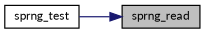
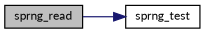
  digraph {
    rankdir=RL
    fontname=Lato
    node [color=black fontname=Lato fontsize=10 shape=record style=filled]
    n1 [fillcolor=grey75 fontcolor=black height=0.2 label=sprng_read width=0.4]
    n2 [fillcolor=white height=0.2 label=sprng_test width=0.4]
-   n1 -> n2 [color=midnightblue dir=back fontname=Lato fontsize=10 labelfontname=Helvetica labelfontsize=10 style=solid]
+   n2 -> n1 [color=midnightblue dir=back fontname=Lato fontsize=10 labelfontname=Helvetica labelfontsize=10 style=solid]
  }
